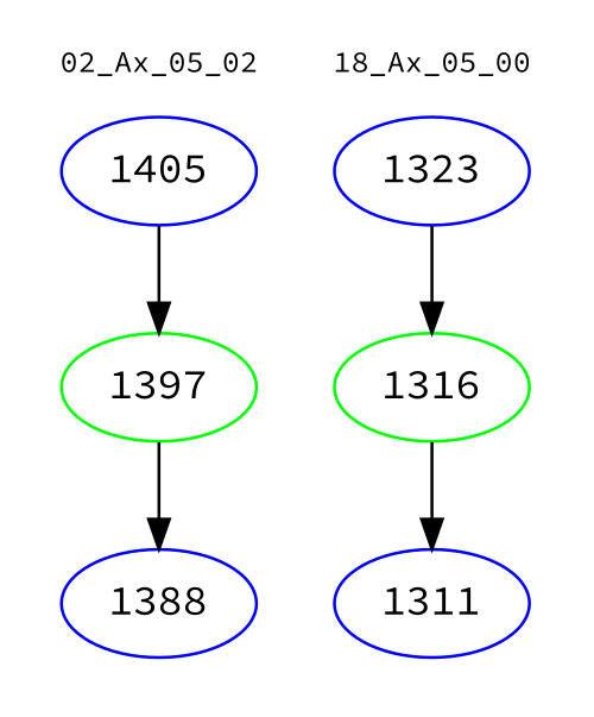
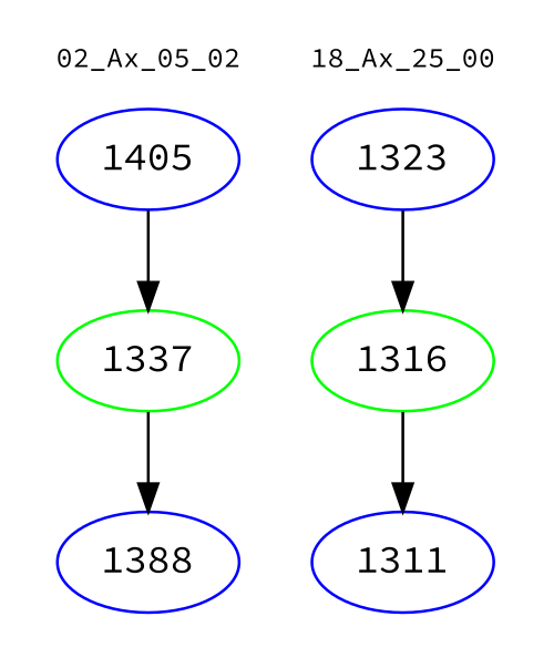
  digraph {
    fontname="Source Code Pro"
    node [color=blue fontname="Source Code Pro"]
    edge [color=black fontname="Source Code Pro"]
-   n1 [color=green label=1397]
+   n1 [color=green label=1337]
    n2 [label=1388]
    n3 [label=1405]
    n4 [color=green label=1316]
    n5 [label=1311]
    n6 [label=1323]
    subgraph cluster_1 {
      color=white
      fontsize=10
      label="02_Ax_05_02"
      n1
      n2
      n3
    }
    subgraph cluster_2 {
      color=white
      fontsize=10
-     label="18_Ax_05_00"
+     label="18_Ax_25_00"
      n4
      n5
      n6
    }
    n1 -> n2
    n3 -> n1
    n4 -> n5
    n6 -> n4
  }
